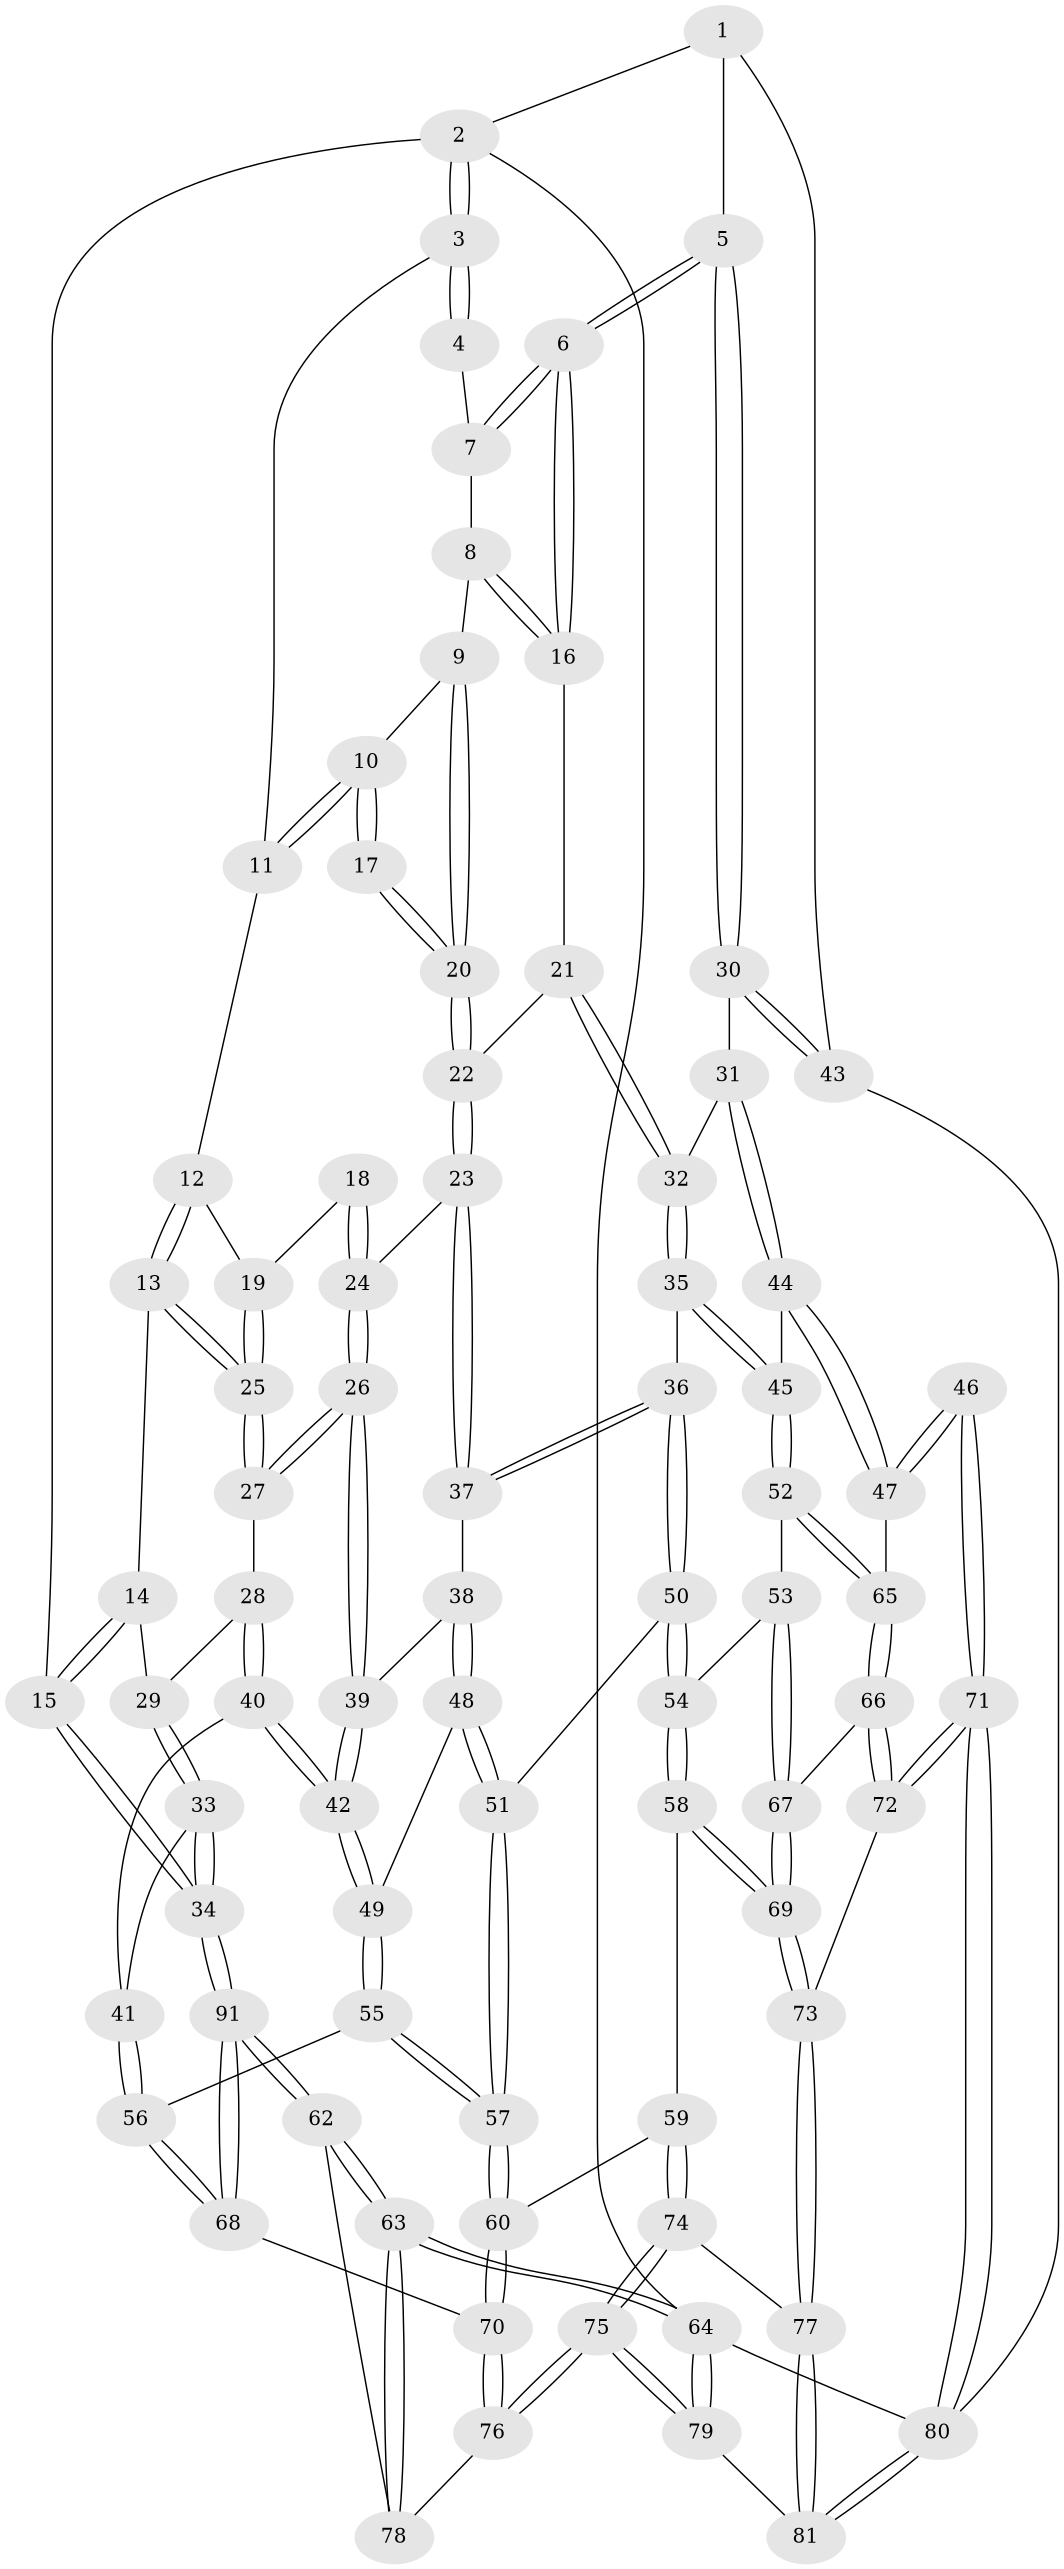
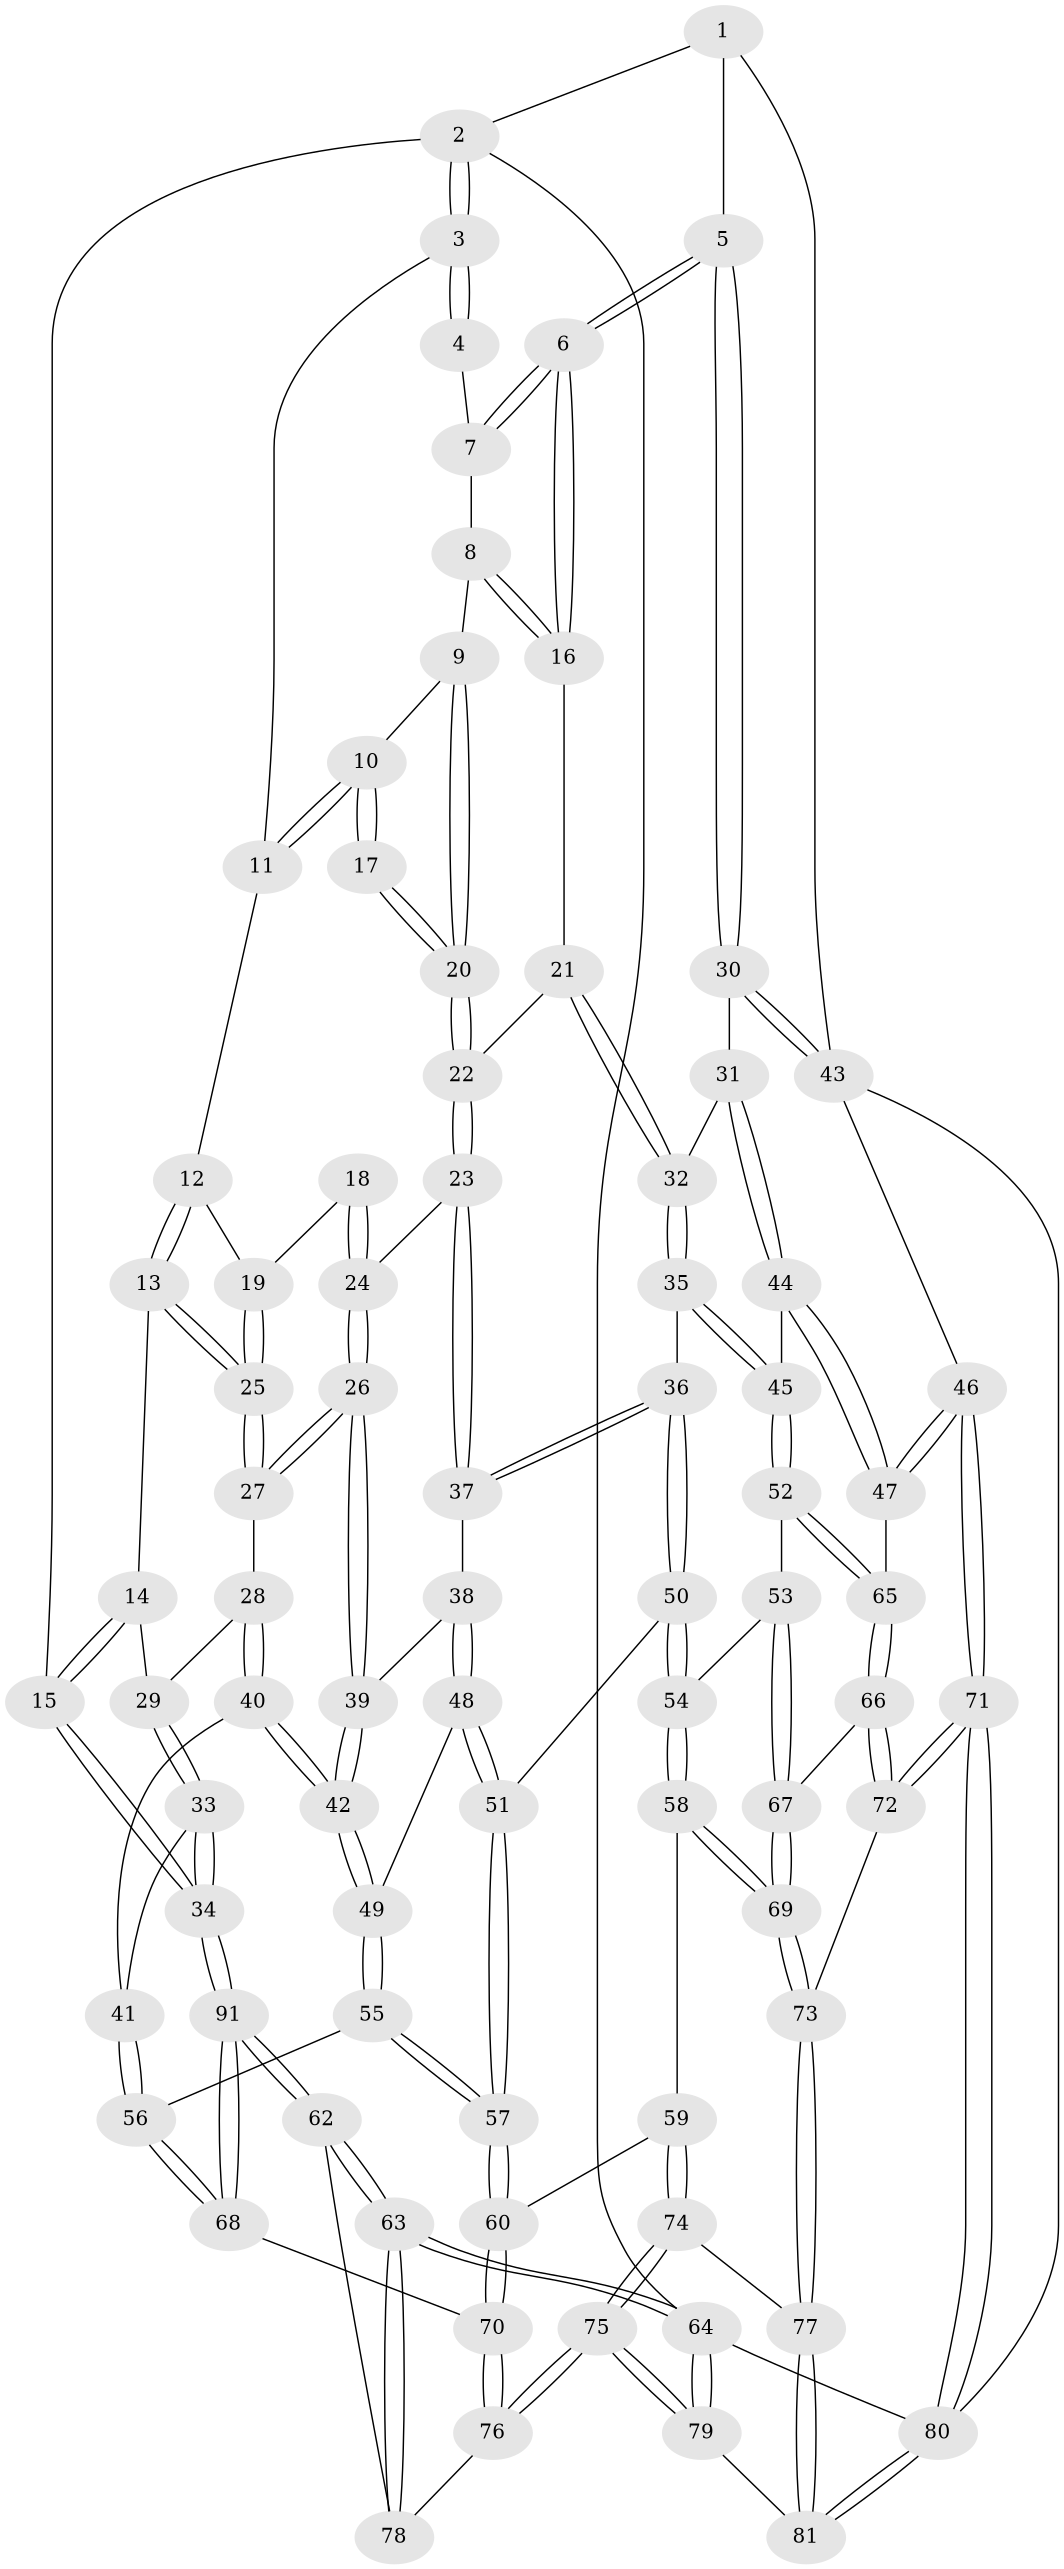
  graph {
    node [color=gray90 style=filled]
    1
    2
    5
    43
    3
    15
    64
    6
    30
    46
    80
    4
    11
    34
    79
    7
    12
    8
    16
    31
    21
    9
    10
    20
    17
    22
    13
    19
    14
    25
    29
    27
    33
    n34 [label=91]
    32
    18
    24
    26
    23
    35
    37
    38
    39
    28
    42
    40
    41
    44
    45
    47
    36
    56
    68
    62
    50
    52
    51
    54
    48
    49
    55
    71
    81
    65
    53
    72
    66
    57
    58
    60
    67
    69
    59
    70
    74
    73
    77
    75
    76
    63
    78
    1 -- 2
    1 -- 5
    1 -- 43
    2 -- 3
    2 -- 3
    2 -- 15
    2 -- 64
    5 -- 6
    5 -- 6
    5 -- 30
    5 -- 30
+   43 -- 46
    43 -- 80
    3 -- 4
    3 -- 4
    3 -- 11
    15 -- 34
    15 -- 34
    64 -- 80
    64 -- 79
    64 -- 79
    6 -- 7
    6 -- 7
    6 -- 16
    6 -- 16
    30 -- 43
    30 -- 43
    30 -- 31
    46 -- 47
    46 -- 47
    46 -- 71
    46 -- 71
    80 -- 81
    80 -- 81
    4 -- 7
    11 -- 12
    34 -- n34
    34 -- n34
    79 -- 81
    7 -- 8
    12 -- 13
    12 -- 13
    12 -- 19
    8 -- 16
    8 -- 16
    8 -- 9
    16 -- 21
    31 -- 32
    31 -- 44
    31 -- 44
    21 -- 22
    21 -- 32
    21 -- 32
    9 -- 10
    9 -- 20
    9 -- 20
    10 -- 11
    10 -- 11
    10 -- 17
    10 -- 17
    20 -- 22
    20 -- 22
    17 -- 20
    17 -- 20
    22 -- 23
    22 -- 23
    13 -- 14
    13 -- 25
    13 -- 25
    19 -- 25
    19 -- 25
    14 -- 15
    14 -- 15
    14 -- 29
    25 -- 27
    25 -- 27
    29 -- 33
    29 -- 33
    27 -- 28
    33 -- 34
    33 -- 34
    33 -- 41
    n34 -- 68
    n34 -- 68
    n34 -- 62
    n34 -- 62
    32 -- 35
    32 -- 35
    18 -- 19
    18 -- 24
    18 -- 24
    24 -- 26
    24 -- 26
    26 -- 27
    26 -- 27
    26 -- 39
    26 -- 39
    23 -- 24
    23 -- 37
    23 -- 37
    35 -- 45
    35 -- 45
    35 -- 36
    37 -- 38
    38 -- 39
    38 -- 48
    38 -- 48
    39 -- 42
    39 -- 42
    28 -- 29
    28 -- 40
    28 -- 40
    42 -- 49
    42 -- 49
    40 -- 42
    40 -- 42
    40 -- 41
    41 -- 56
    41 -- 56
    44 -- 45
    44 -- 47
    44 -- 47
    45 -- 52
    45 -- 52
    47 -- 65
    36 -- 37
    36 -- 37
    36 -- 50
    36 -- 50
    56 -- 68
    56 -- 68
    68 -- 70
    62 -- 63
    62 -- 63
    62 -- 78
    50 -- 51
    50 -- 54
    50 -- 54
    52 -- 65
    52 -- 65
    52 -- 53
    51 -- 57
    51 -- 57
    54 -- 58
    54 -- 58
    48 -- 51
    48 -- 51
    48 -- 49
    49 -- 55
    49 -- 55
    55 -- 56
    55 -- 57
    55 -- 57
    71 -- 80
    71 -- 80
    71 -- 72
    71 -- 72
    65 -- 66
    65 -- 66
    53 -- 54
    53 -- 67
    53 -- 67
    72 -- 73
    66 -- 72
    66 -- 72
    66 -- 67
    57 -- 60
    57 -- 60
    58 -- 69
    58 -- 69
    58 -- 59
    60 -- 70
    60 -- 70
    67 -- 69
    67 -- 69
    69 -- 73
    69 -- 73
    59 -- 60
    59 -- 74
    59 -- 74
    70 -- 76
    70 -- 76
    74 -- 77
    74 -- 75
    74 -- 75
    73 -- 77
    73 -- 77
    77 -- 81
    77 -- 81
    75 -- 79
    75 -- 79
    75 -- 76
    75 -- 76
    76 -- 78
    63 -- 64
    63 -- 64
    63 -- 78
    63 -- 78
  }
